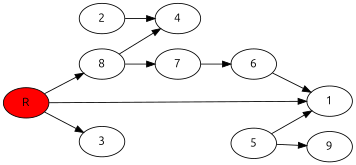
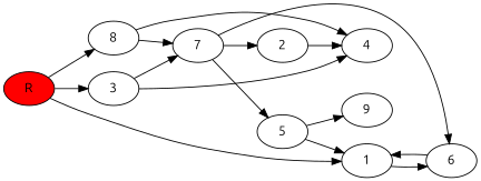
  digraph {
    fontname=Ubuntu
    rankdir=LR
    node [fontname=Ubuntu]
    edge [fontname=Ubuntu]
    1
    6
    2
    4
    3
    7
    5
    9
    8
    R [fillcolor="#ff0000" style=filled]
+   1 -> 6
    6 -> 1
    2 -> 4
+   3 -> 4
+   3 -> 7
    7 -> 6
+   7 -> 2
+   7 -> 5
    5 -> 1
    5 -> 9
    8 -> 4
    8 -> 7
    R -> 1
    R -> 3
    R -> 8
  }
